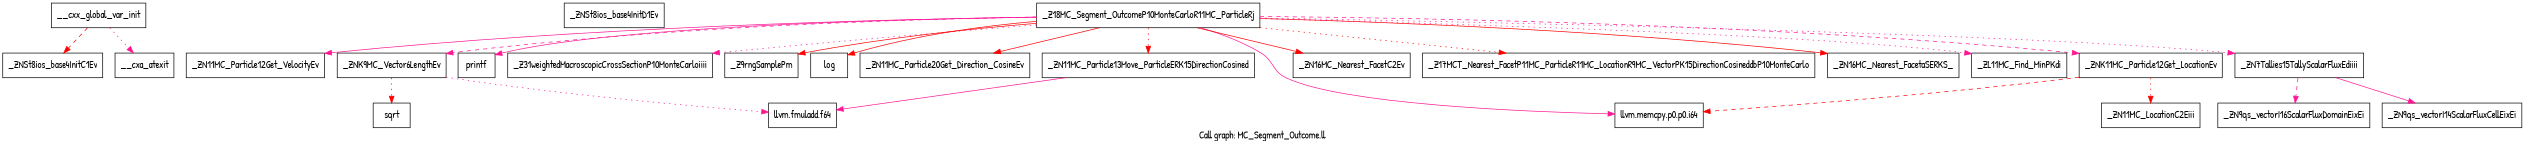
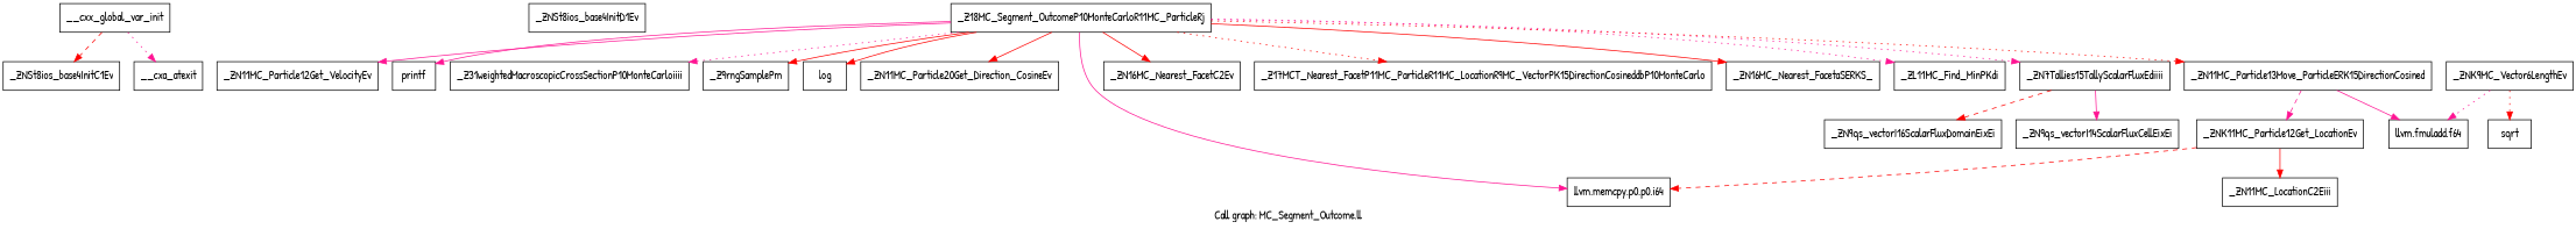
  digraph {
    fontname="Patrick Hand"
    label="Call graph: MC_Segment_Outcome.ll"
    node [fontname="Patrick Hand" shape=record]
    edge [color=red fontname="Patrick Hand" style=solid]
    n1 [label="{__cxx_global_var_init}"]
    n2 [label="{_ZNSt8ios_base4InitC1Ev}"]
    n3 [label="{__cxa_atexit}"]
    n4 [label="{_ZNSt8ios_base4InitD1Ev}"]
    n5 [label="{_Z18MC_Segment_OutcomeP10MonteCarloR11MC_ParticleRj}"]
    n6 [label="{_ZN11MC_Particle12Get_VelocityEv}"]
    n7 [label="{_ZNK9MC_Vector6LengthEv}"]
    n8 [label="{printf}"]
    n9 [label="{_Z31weightedMacroscopicCrossSectionP10MonteCarloiiii}"]
    n10 [label="{_Z9rngSamplePm}"]
    n11 [label="{log}"]
    n12 [label="{_ZN11MC_Particle20Get_Direction_CosineEv}"]
    n13 [label="{_ZNK11MC_Particle12Get_LocationEv}"]
    n14 [label="{llvm.memcpy.p0.p0.i64}"]
    n15 [label="{_ZN16MC_Nearest_FacetC2Ev}"]
    n16 [label="{_Z17MCT_Nearest_FacetP11MC_ParticleR11MC_LocationR9MC_VectorPK15DirectionCosineddbP10MonteCarlo}"]
    n17 [label="{_ZN16MC_Nearest_FacetaSERKS_}"]
    n18 [label="{_ZL11MC_Find_MinPKdi}"]
    n19 [label="{_ZN7Tallies15TallyScalarFluxEdiiii}"]
    n20 [label="{_ZN11MC_Particle13Move_ParticleERK15DirectionCosined}"]
    n21 [label="{llvm.fmuladd.f64}"]
    n22 [label="{sqrt}"]
    n23 [label="{_ZN11MC_LocationC2Eiii}"]
    n24 [label="{_ZN9qs_vectorI16ScalarFluxDomainEixEi}"]
    n25 [label="{_ZN9qs_vectorI14ScalarFluxCellEixEi}"]
    n1 -> n2 [style=dashed]
    n1 -> n3 [color=deeppink style=dotted]
    n5 -> n6 [color=deeppink]
-   n5 -> n7 [color=deeppink style=dashed]
    n5 -> n8 [color=deeppink]
    n5 -> n9 [color=deeppink style=dotted]
    n5 -> n10
    n5 -> n11
    n5 -> n12
-   n5 -> n13 [color=deeppink style=dashed]
+   n20 -> n13 [color=deeppink style=dashed]
    n5 -> n14 [color=deeppink]
    n5 -> n15
    n5 -> n16 [style=dotted]
    n5 -> n17
    n5 -> n18 [color=deeppink style=dotted]
    n5 -> n19 [color=deeppink style=dotted]
    n5 -> n20 [style=dotted]
    n7 -> n21 [color=deeppink style=dotted]
    n7 -> n22 [style=dotted]
    n13 -> n14 [style=dashed]
-   n13 -> n23 [style=dotted]
-   n19 -> n24 [color=deeppink style=dashed]
+   n13 -> n23
+   n19 -> n24 [style=dashed]
    n19 -> n25 [color=deeppink]
    n20 -> n21 [color=deeppink]
  }
